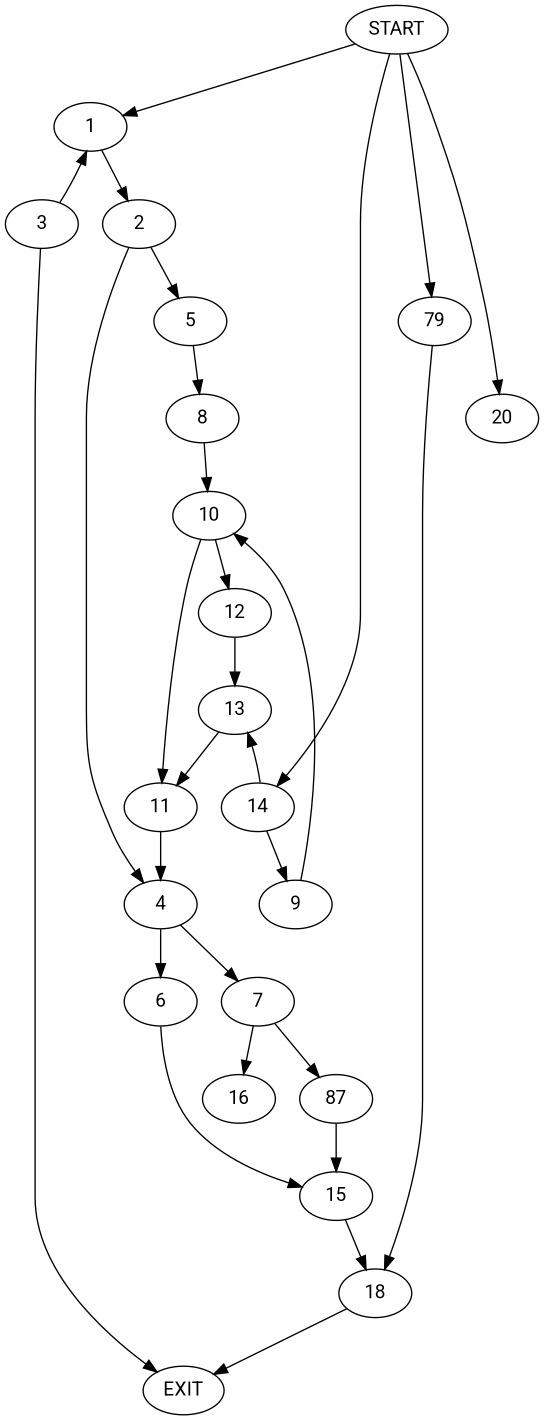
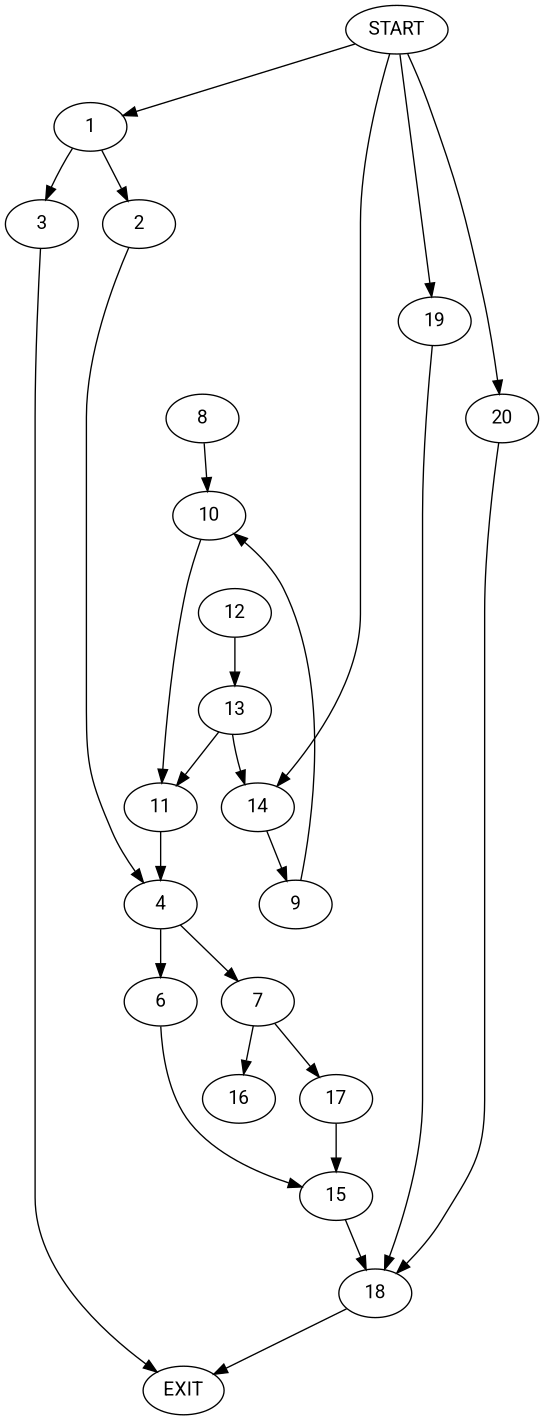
  digraph {
    fontname=Roboto
    node [fontname=Roboto]
    edge [fontname=Roboto]
    n1 [label=START]
    1
    14
-   19 [label=79]
+   19
    20
    2
    3
    9
    13
    18
    n11 [label=EXIT]
    4
-   5
    6
    7
    8
    15
    16
-   17 [label=87]
+   17
    10
    11
    12
    n1 -> 1
    n1 -> 14
    n1 -> 19
    n1 -> 20
    1 -> 2
-   3 -> 1
+   1 -> 3
    14 -> 9
-   14 -> 13
+   13 -> 14
    19 -> 18
+   20 -> 18
    2 -> 4
-   2 -> 5
    3 -> n11
    9 -> 10
    13 -> 11
    18 -> n11
    4 -> 6
    4 -> 7
-   5 -> 8
    6 -> 15
    7 -> 16
    7 -> 17
    8 -> 10
    15 -> 18
    17 -> 15
    10 -> 11
-   10 -> 12
    11 -> 4
    12 -> 13
  }
